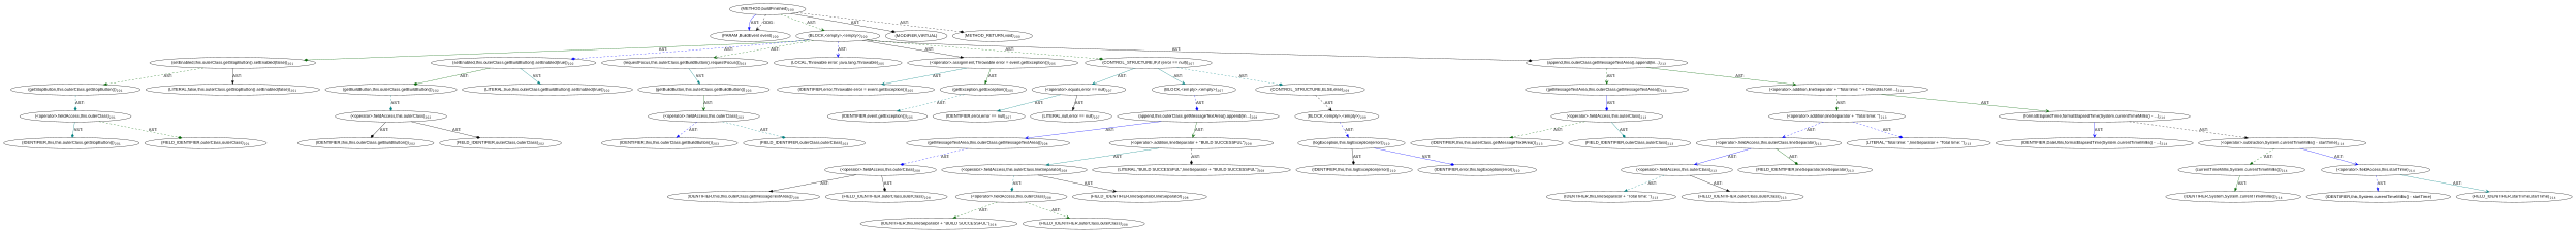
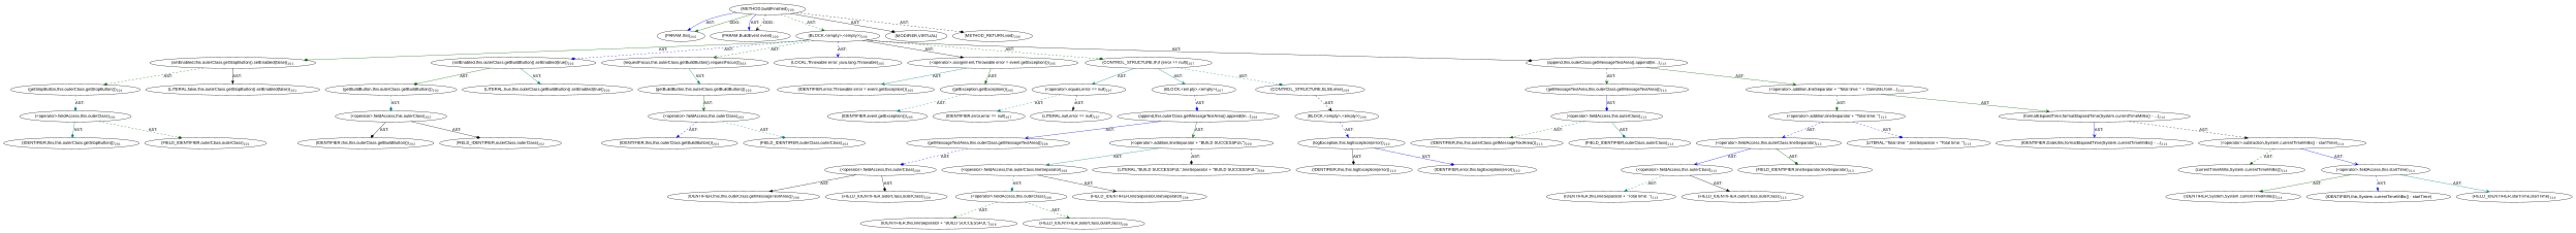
  digraph {
    fontname="Liberation Sans"
    node [fontname="Liberation Sans"]
    edge [arrowhead=diamond color=darkgreen fontname="Liberation Sans" style=solid]
    n1 [label=<(METHOD,buildFinished)<SUB>200</SUB>>]
+   n2 [label=<(PARAM,this)<SUB>200</SUB>>]
    n3 [label=<(PARAM,BuildEvent event)<SUB>200</SUB>>]
    n4 [label=<(BLOCK,&lt;empty&gt;,&lt;empty&gt;)<SUB>200</SUB>>]
    n5 [label=<(MODIFIER,VIRTUAL)>]
    n6 [label=<(METHOD_RETURN,void)<SUB>200</SUB>>]
    n7 [label=<(setEnabled,this.outerClass.getStopButton().setEnabled(false))<SUB>201</SUB>>]
    n8 [label=<(setEnabled,this.outerClass.getBuildButton().setEnabled(true))<SUB>202</SUB>>]
    n9 [label=<(requestFocus,this.outerClass.getBuildButton().requestFocus())<SUB>203</SUB>>]
    n10 [label=<(LOCAL,Throwable error: java.lang.Throwable)<SUB>205</SUB>>]
    n11 [label=<(&lt;operator&gt;.assignment,Throwable error = event.getException())<SUB>205</SUB>>]
    n12 [label=<(CONTROL_STRUCTURE,IF,if (error == null))<SUB>207</SUB>>]
    n13 [label=<(append,this.outerClass.getMessageTextArea().append(lin...)<SUB>213</SUB>>]
    n14 [label=<(getStopButton,this.outerClass.getStopButton())<SUB>201</SUB>>]
    n15 [label=<(LITERAL,false,this.outerClass.getStopButton().setEnabled(false))<SUB>201</SUB>>]
    n16 [label=<(getBuildButton,this.outerClass.getBuildButton())<SUB>202</SUB>>]
    n17 [label=<(LITERAL,true,this.outerClass.getBuildButton().setEnabled(true))<SUB>202</SUB>>]
    n18 [label=<(getBuildButton,this.outerClass.getBuildButton())<SUB>203</SUB>>]
    n19 [label=<(IDENTIFIER,error,Throwable error = event.getException())<SUB>205</SUB>>]
    n20 [label=<(getException,getException())<SUB>205</SUB>>]
    n21 [label=<(&lt;operator&gt;.equals,error == null)<SUB>207</SUB>>]
    n22 [label=<(BLOCK,&lt;empty&gt;,&lt;empty&gt;)<SUB>207</SUB>>]
    n23 [label=<(CONTROL_STRUCTURE,ELSE,else)<SUB>209</SUB>>]
    n24 [label=<(getMessageTextArea,this.outerClass.getMessageTextArea())<SUB>213</SUB>>]
    n25 [label=<(&lt;operator&gt;.addition,lineSeparator + &quot;Total time: &quot; + DateUtils.form...)<SUB>213</SUB>>]
    n26 [label=<(&lt;operator&gt;.fieldAccess,this.outerClass)<SUB>201</SUB>>]
    n27 [label=<(IDENTIFIER,this,this.outerClass.getStopButton())<SUB>201</SUB>>]
    n28 [label=<(FIELD_IDENTIFIER,outerClass,outerClass)<SUB>201</SUB>>]
    n29 [label=<(&lt;operator&gt;.fieldAccess,this.outerClass)<SUB>202</SUB>>]
    n30 [label=<(IDENTIFIER,this,this.outerClass.getBuildButton())<SUB>202</SUB>>]
    n31 [label=<(FIELD_IDENTIFIER,outerClass,outerClass)<SUB>202</SUB>>]
    n32 [label=<(&lt;operator&gt;.fieldAccess,this.outerClass)<SUB>203</SUB>>]
    n33 [label=<(IDENTIFIER,this,this.outerClass.getBuildButton())<SUB>203</SUB>>]
    n34 [label=<(FIELD_IDENTIFIER,outerClass,outerClass)<SUB>203</SUB>>]
    n35 [label=<(IDENTIFIER,event,getException())<SUB>205</SUB>>]
    n36 [label=<(IDENTIFIER,error,error == null)<SUB>207</SUB>>]
    n37 [label=<(LITERAL,null,error == null)<SUB>207</SUB>>]
    n38 [label=<(append,this.outerClass.getMessageTextArea().append(lin...)<SUB>208</SUB>>]
    n39 [label=<(BLOCK,&lt;empty&gt;,&lt;empty&gt;)<SUB>209</SUB>>]
    n40 [label=<(getMessageTextArea,this.outerClass.getMessageTextArea())<SUB>208</SUB>>]
    n41 [label=<(&lt;operator&gt;.addition,lineSeparator + &quot;BUILD SUCCESSFUL&quot;)<SUB>208</SUB>>]
    n42 [label=<(&lt;operator&gt;.fieldAccess,this.outerClass)<SUB>208</SUB>>]
    n43 [label=<(&lt;operator&gt;.fieldAccess,this.outerClass.lineSeparator)<SUB>208</SUB>>]
    n44 [label=<(LITERAL,&quot;BUILD SUCCESSFUL&quot;,lineSeparator + &quot;BUILD SUCCESSFUL&quot;)<SUB>208</SUB>>]
    n45 [label=<(IDENTIFIER,this,this.outerClass.getMessageTextArea())<SUB>208</SUB>>]
    n46 [label=<(FIELD_IDENTIFIER,outerClass,outerClass)<SUB>208</SUB>>]
    n47 [label=<(&lt;operator&gt;.fieldAccess,this.outerClass)<SUB>208</SUB>>]
    n48 [label=<(FIELD_IDENTIFIER,lineSeparator,lineSeparator)<SUB>208</SUB>>]
    n49 [label=<(IDENTIFIER,this,lineSeparator + &quot;BUILD SUCCESSFUL&quot;)<SUB>208</SUB>>]
    n50 [label=<(FIELD_IDENTIFIER,outerClass,outerClass)<SUB>208</SUB>>]
    n51 [label=<(logException,this.logException(error))<SUB>210</SUB>>]
    n52 [label=<(IDENTIFIER,this,this.logException(error))<SUB>210</SUB>>]
    n53 [label=<(IDENTIFIER,error,this.logException(error))<SUB>210</SUB>>]
    n54 [label=<(&lt;operator&gt;.fieldAccess,this.outerClass)<SUB>213</SUB>>]
    n55 [label=<(&lt;operator&gt;.addition,lineSeparator + &quot;Total time: &quot;)<SUB>213</SUB>>]
    n56 [label=<(formatElapsedTime,formatElapsedTime(System.currentTimeMillis() - ...)<SUB>214</SUB>>]
    n57 [label=<(IDENTIFIER,this,this.outerClass.getMessageTextArea())<SUB>213</SUB>>]
    n58 [label=<(FIELD_IDENTIFIER,outerClass,outerClass)<SUB>213</SUB>>]
    n59 [label=<(&lt;operator&gt;.fieldAccess,this.outerClass.lineSeparator)<SUB>213</SUB>>]
    n60 [label=<(LITERAL,&quot;Total time: &quot;,lineSeparator + &quot;Total time: &quot;)<SUB>213</SUB>>]
    n61 [label=<(IDENTIFIER,DateUtils,formatElapsedTime(System.currentTimeMillis() - ...)<SUB>214</SUB>>]
    n62 [label=<(&lt;operator&gt;.subtraction,System.currentTimeMillis() - startTime)<SUB>214</SUB>>]
    n63 [label=<(&lt;operator&gt;.fieldAccess,this.outerClass)<SUB>213</SUB>>]
    n64 [label=<(FIELD_IDENTIFIER,lineSeparator,lineSeparator)<SUB>213</SUB>>]
    n65 [label=<(IDENTIFIER,this,lineSeparator + &quot;Total time: &quot;)<SUB>213</SUB>>]
    n66 [label=<(FIELD_IDENTIFIER,outerClass,outerClass)<SUB>213</SUB>>]
    n67 [label=<(currentTimeMillis,System.currentTimeMillis())<SUB>214</SUB>>]
    n68 [label=<(&lt;operator&gt;.fieldAccess,this.startTime)<SUB>214</SUB>>]
    n69 [label=<(IDENTIFIER,System,System.currentTimeMillis())<SUB>214</SUB>>]
    n70 [label=<(IDENTIFIER,this,System.currentTimeMillis() - startTime)>]
    n71 [label=<(FIELD_IDENTIFIER,startTime,startTime)<SUB>214</SUB>>]
+   n1 -> n2 [arrowhead=normal color=blue label="AST: "]
+   n1 -> n2 [arrowhead=normal label="DDG: "]
    n1 -> n3 [arrowhead=normal color=blue label="AST: "]
    n1 -> n3 [arrowhead=vee color=black label="DDG: " style=dashed]
    n1 -> n4 [arrowhead=vee label="AST: " style=dashed]
    n1 -> n5 [color=black label="AST: "]
    n1 -> n6 [color=black label="AST: " style=dashed]
    n4 -> n7 [label="AST: "]
    n4 -> n8 [color=blue label="AST: " style=dashed]
    n4 -> n9 [arrowhead=vee label="AST: " style=dashed]
    n4 -> n10 [arrowhead=vee color=blue label="AST: " style=dashed]
    n4 -> n11 [arrowhead=normal color=black label="AST: "]
    n4 -> n12 [label="AST: " style=dashed]
    n4 -> n13 [color=black label="AST: "]
    n7 -> n14 [arrowhead=normal label="AST: " style=dashed]
    n7 -> n15 [arrowhead=normal color=black label="AST: "]
    n8 -> n16 [label="AST: "]
    n8 -> n17 [arrowhead=normal color=teal label="AST: "]
    n9 -> n18 [arrowhead=normal color=teal label="AST: "]
    n11 -> n19 [arrowhead=vee color=teal label="AST: "]
    n11 -> n20 [arrowhead=normal label="AST: "]
    n12 -> n21 [arrowhead=vee color=teal label="AST: "]
    n12 -> n22 [arrowhead=vee color=teal label="AST: "]
    n12 -> n23 [color=teal label="AST: " style=dashed]
    n13 -> n24 [arrowhead=vee label="AST: " style=dashed]
    n13 -> n25 [arrowhead=vee label="AST: "]
    n14 -> n26 [color=teal label="AST: " style=dashed]
    n16 -> n29 [color=teal label="AST: " style=dashed]
    n18 -> n32 [arrowhead=vee label="AST: "]
    n20 -> n35 [arrowhead=normal color=teal label="AST: " style=dashed]
-   n21 -> n36 [arrowhead=normal color=teal label="AST: "]
-   n21 -> n37 [arrowhead=normal color=black label="AST: "]
+   n21 -> n36 [arrowhead=normal color=teal label="AST: " style=dashed]
+   n21 -> n37 [arrowhead=normal color=black label="AST: " style=dashed]
    n22 -> n38 [color=blue label="AST: " style=dashed]
    n23 -> n39 [arrowhead=vee color=black label="AST: " style=dashed]
    n24 -> n54 [color=blue label="AST: "]
    n25 -> n55 [arrowhead=normal label="AST: " style=dashed]
    n25 -> n56 [arrowhead=vee label="AST: "]
    n26 -> n27 [color=teal label="AST: "]
    n26 -> n28 [label="AST: " style=dashed]
    n29 -> n30 [color=black label="AST: "]
    n29 -> n31 [color=black label="AST: "]
    n32 -> n33 [arrowhead=normal color=blue label="AST: " style=dashed]
    n32 -> n34 [color=teal label="AST: " style=dashed]
    n38 -> n40 [arrowhead=vee color=blue label="AST: "]
    n38 -> n41 [arrowhead=vee label="AST: "]
    n39 -> n51 [arrowhead=normal color=blue label="AST: " style=dashed]
    n40 -> n42 [color=blue label="AST: " style=dashed]
    n41 -> n43 [arrowhead=normal color=teal label="AST: "]
    n41 -> n44 [color=black label="AST: " style=dashed]
    n42 -> n45 [arrowhead=normal color=black label="AST: "]
    n42 -> n46 [color=black label="AST: "]
    n43 -> n47 [color=teal label="AST: " style=dashed]
    n43 -> n48 [arrowhead=vee color=black label="AST: "]
    n47 -> n49 [arrowhead=normal label="AST: " style=dashed]
    n47 -> n50 [arrowhead=vee label="AST: " style=dashed]
    n51 -> n52 [color=black label="AST: "]
    n51 -> n53 [color=blue label="AST: "]
    n54 -> n57 [arrowhead=normal label="AST: " style=dashed]
    n54 -> n58 [color=teal label="AST: "]
    n55 -> n59 [arrowhead=vee color=blue label="AST: " style=dashed]
    n55 -> n60 [color=blue label="AST: " style=dashed]
    n56 -> n61 [arrowhead=vee color=blue label="AST: "]
    n56 -> n62 [arrowhead=normal color=black label="AST: " style=dashed]
    n59 -> n63 [arrowhead=vee color=blue label="AST: "]
    n59 -> n64 [label="AST: "]
    n62 -> n67 [arrowhead=normal label="AST: " style=dashed]
    n62 -> n68 [arrowhead=vee color=blue label="AST: "]
    n63 -> n65 [arrowhead=normal color=teal label="AST: " style=dashed]
    n63 -> n66 [arrowhead=normal color=black label="AST: "]
-   n67 -> n69 [arrowhead=normal label="AST: "]
+   n68 -> n69 [arrowhead=normal label="AST: "]
    n68 -> n70 [arrowhead=normal color=blue label="AST: " style=dashed]
    n68 -> n71 [arrowhead=vee color=teal label="AST: "]
  }
